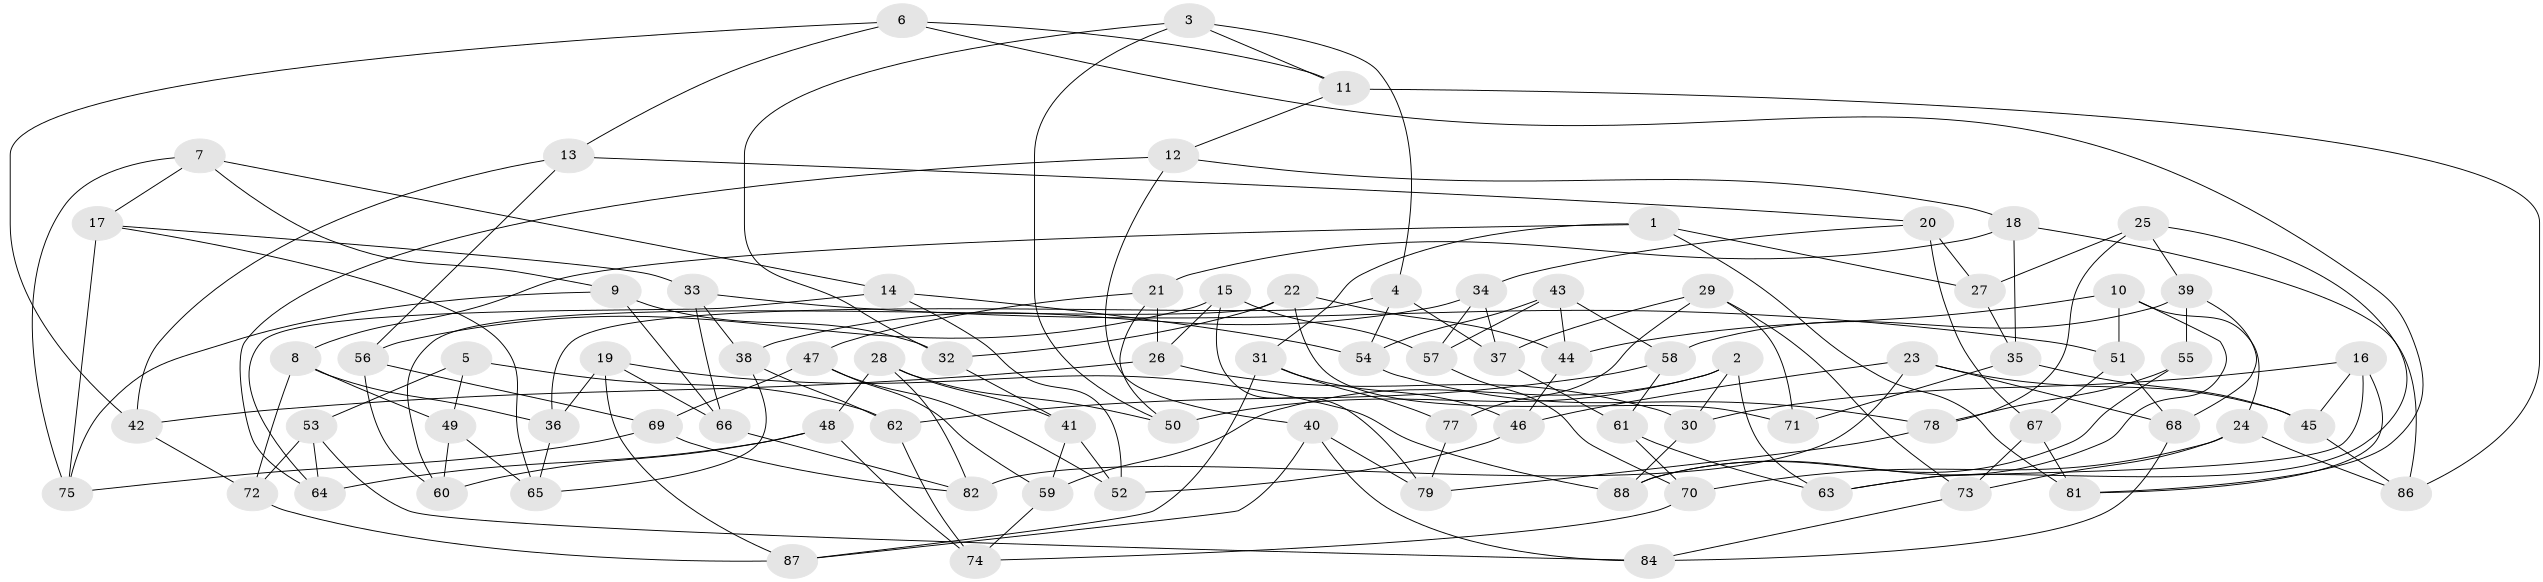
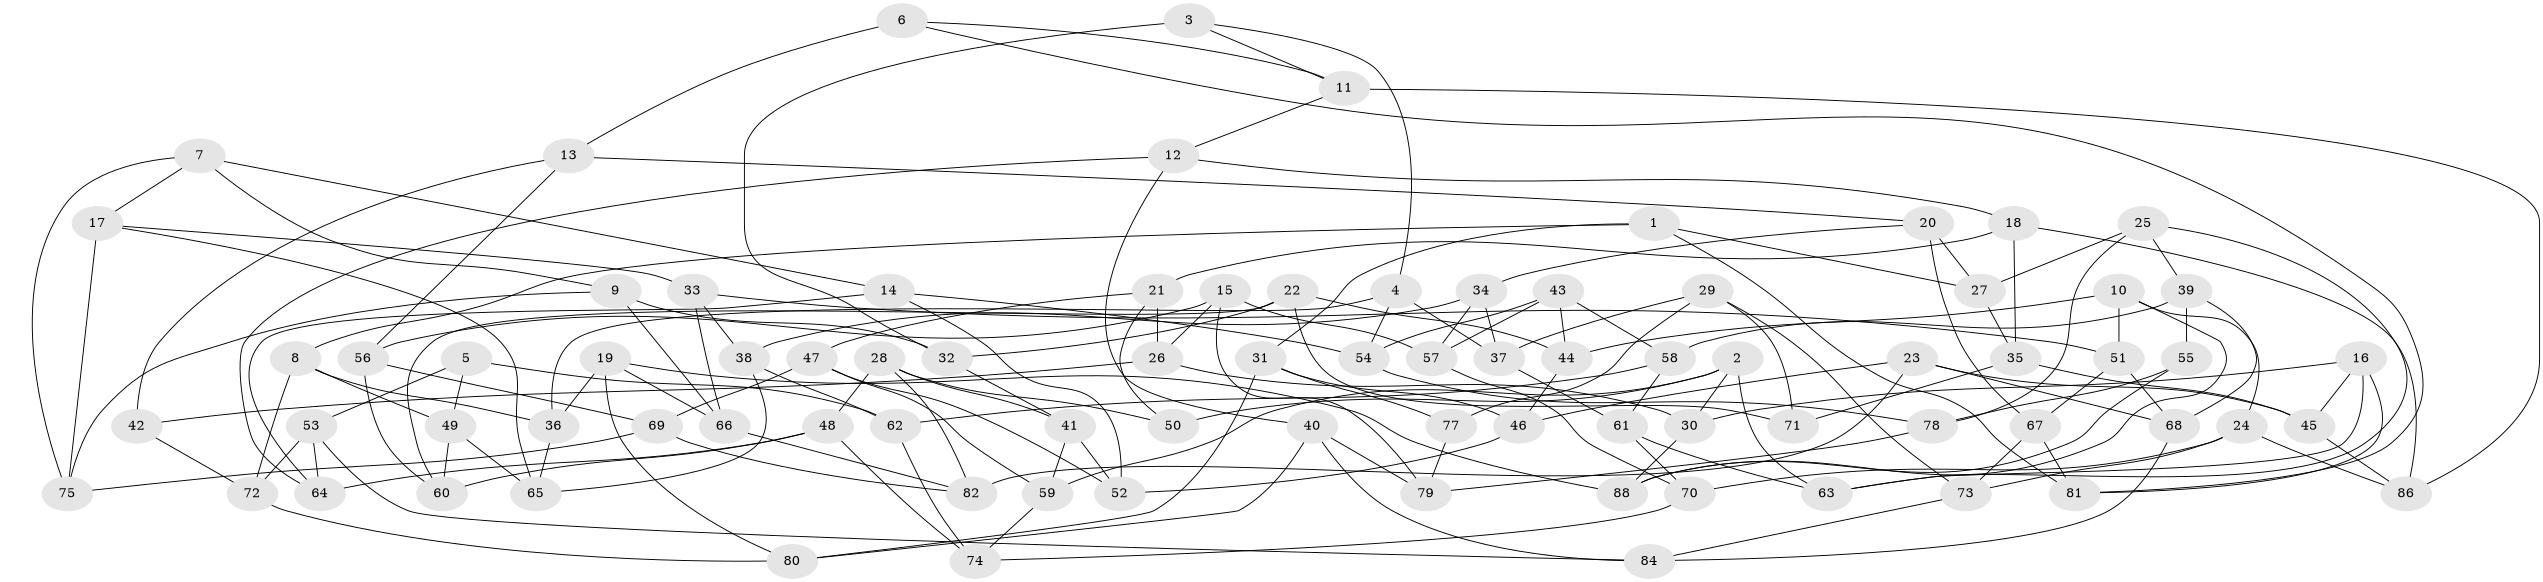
  graph {
    node [color=gray90 style=filled]
    1
    8
    27
    31
    81
    36
    49
    72
    35
    77
-   80 [label=87]
+   80
    46
    2
    30
    50
    59
    63
    n18 [label=88]
    74
    3
    4
    11
    32
    37
    54
    12
    n27 [label=86]
    41
    65
    61
    78
    5
    53
    62
    60
    64
    84
    79
    6
    13
    42
    20
    56
    7
    9
    14
    17
    75
    66
    52
    33
    82
    10
    24
    44
    51
    70
    73
    67
    68
    18
    40
    21
    34
    69
    15
    26
    57
    16
    45
    38
    47
    71
    19
    22
    23
    25
    39
    55
    58
    28
    48
    29
    43
    1 -- 8
    1 -- 27
    1 -- 31
    1 -- 81
    8 -- 36
    8 -- 49
    8 -- 72
    27 -- 35
    31 -- 77
    31 -- 80
    31 -- 46
    36 -- 65
    49 -- 65
    49 -- 60
    72 -- 80
    35 -- 45
    35 -- 71
    77 -- 79
    46 -- 52
    2 -- 30
    2 -- 50
    2 -- 59
    2 -- 63
    30 -- n18
    59 -- 74
-   3 -- 50
    3 -- 4
    3 -- 11
    3 -- 32
    4 -- 36
    4 -- 37
    4 -- 54
    11 -- 12
    11 -- n27
    32 -- 41
    37 -- 61
    54 -- 78
    12 -- 64
    12 -- 18
    12 -- 40
    41 -- 59
    41 -- 52
    61 -- 63
    61 -- 70
    78 -- 79
    5 -- 49
    5 -- 53
    5 -- 62
    53 -- 72
    53 -- 64
    53 -- 84
    62 -- 74
    6 -- 81
    6 -- 11
    6 -- 13
-   6 -- 42
    13 -- 42
    13 -- 20
    13 -- 56
    42 -- 72
    20 -- 27
    20 -- 67
    20 -- 34
    56 -- 60
    56 -- 69
    7 -- 9
    7 -- 14
    7 -- 17
    7 -- 75
    9 -- 32
    9 -- 75
    9 -- 66
    14 -- 54
    14 -- 64
    14 -- 52
    17 -- 65
    17 -- 75
    17 -- 33
    66 -- 82
    33 -- 66
    33 -- 51
    33 -- 38
    10 -- n18
    10 -- 24
    10 -- 44
    10 -- 51
    24 -- n27
    24 -- 70
    24 -- 73
    44 -- 46
    51 -- 67
    51 -- 68
    70 -- 74
    73 -- 84
    67 -- 81
    67 -- 73
    68 -- 84
    18 -- 35
    18 -- n27
    18 -- 21
    40 -- 80
    40 -- 84
    40 -- 79
    21 -- 50
    21 -- 26
    21 -- 47
    34 -- 37
    34 -- 57
    34 -- 38
    69 -- 75
    69 -- 82
    15 -- 79
    15 -- 56
    15 -- 26
    15 -- 57
    26 -- 30
    26 -- 42
    57 -- 70
    16 -- 81
    16 -- 30
    16 -- 63
    16 -- 45
    45 -- n27
    38 -- 65
    38 -- 62
    47 -- 59
    47 -- 52
    47 -- 69
    19 -- 36
    19 -- 80
    19 -- n18
    19 -- 66
    22 -- 32
    22 -- 60
    22 -- 44
    22 -- 71
    23 -- 46
    23 -- 82
    23 -- 68
    23 -- 45
    25 -- 27
    25 -- 63
    25 -- 78
    25 -- 39
    39 -- 68
    39 -- 55
    39 -- 58
    55 -- n18
    55 -- 78
    58 -- 61
    58 -- 62
    28 -- 50
    28 -- 41
    28 -- 82
    28 -- 48
    48 -- 74
    48 -- 60
    48 -- 64
    29 -- 77
    29 -- 37
    29 -- 73
    29 -- 71
    43 -- 54
    43 -- 44
    43 -- 57
    43 -- 58
  }
